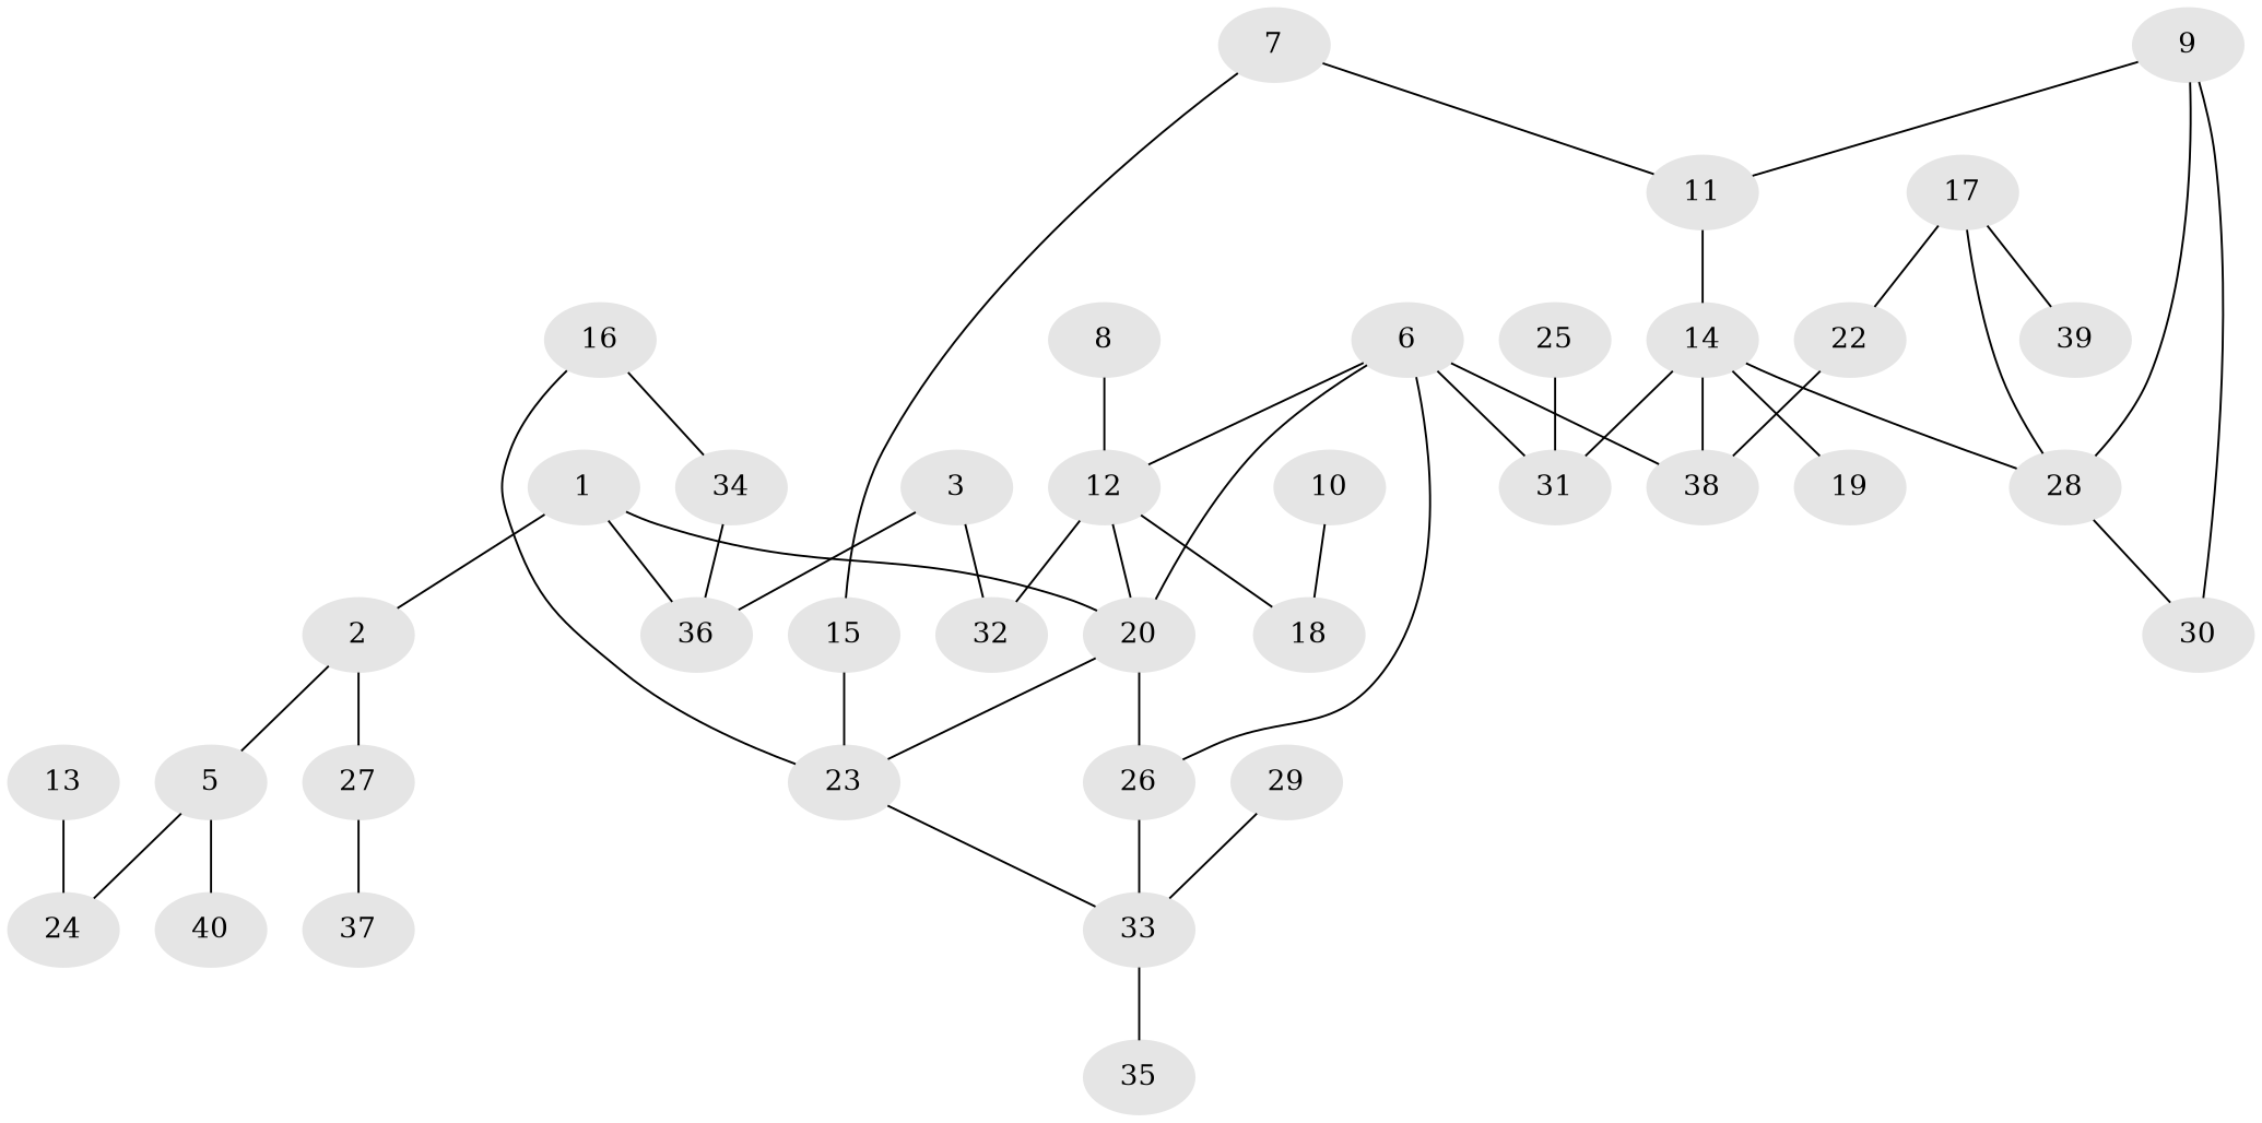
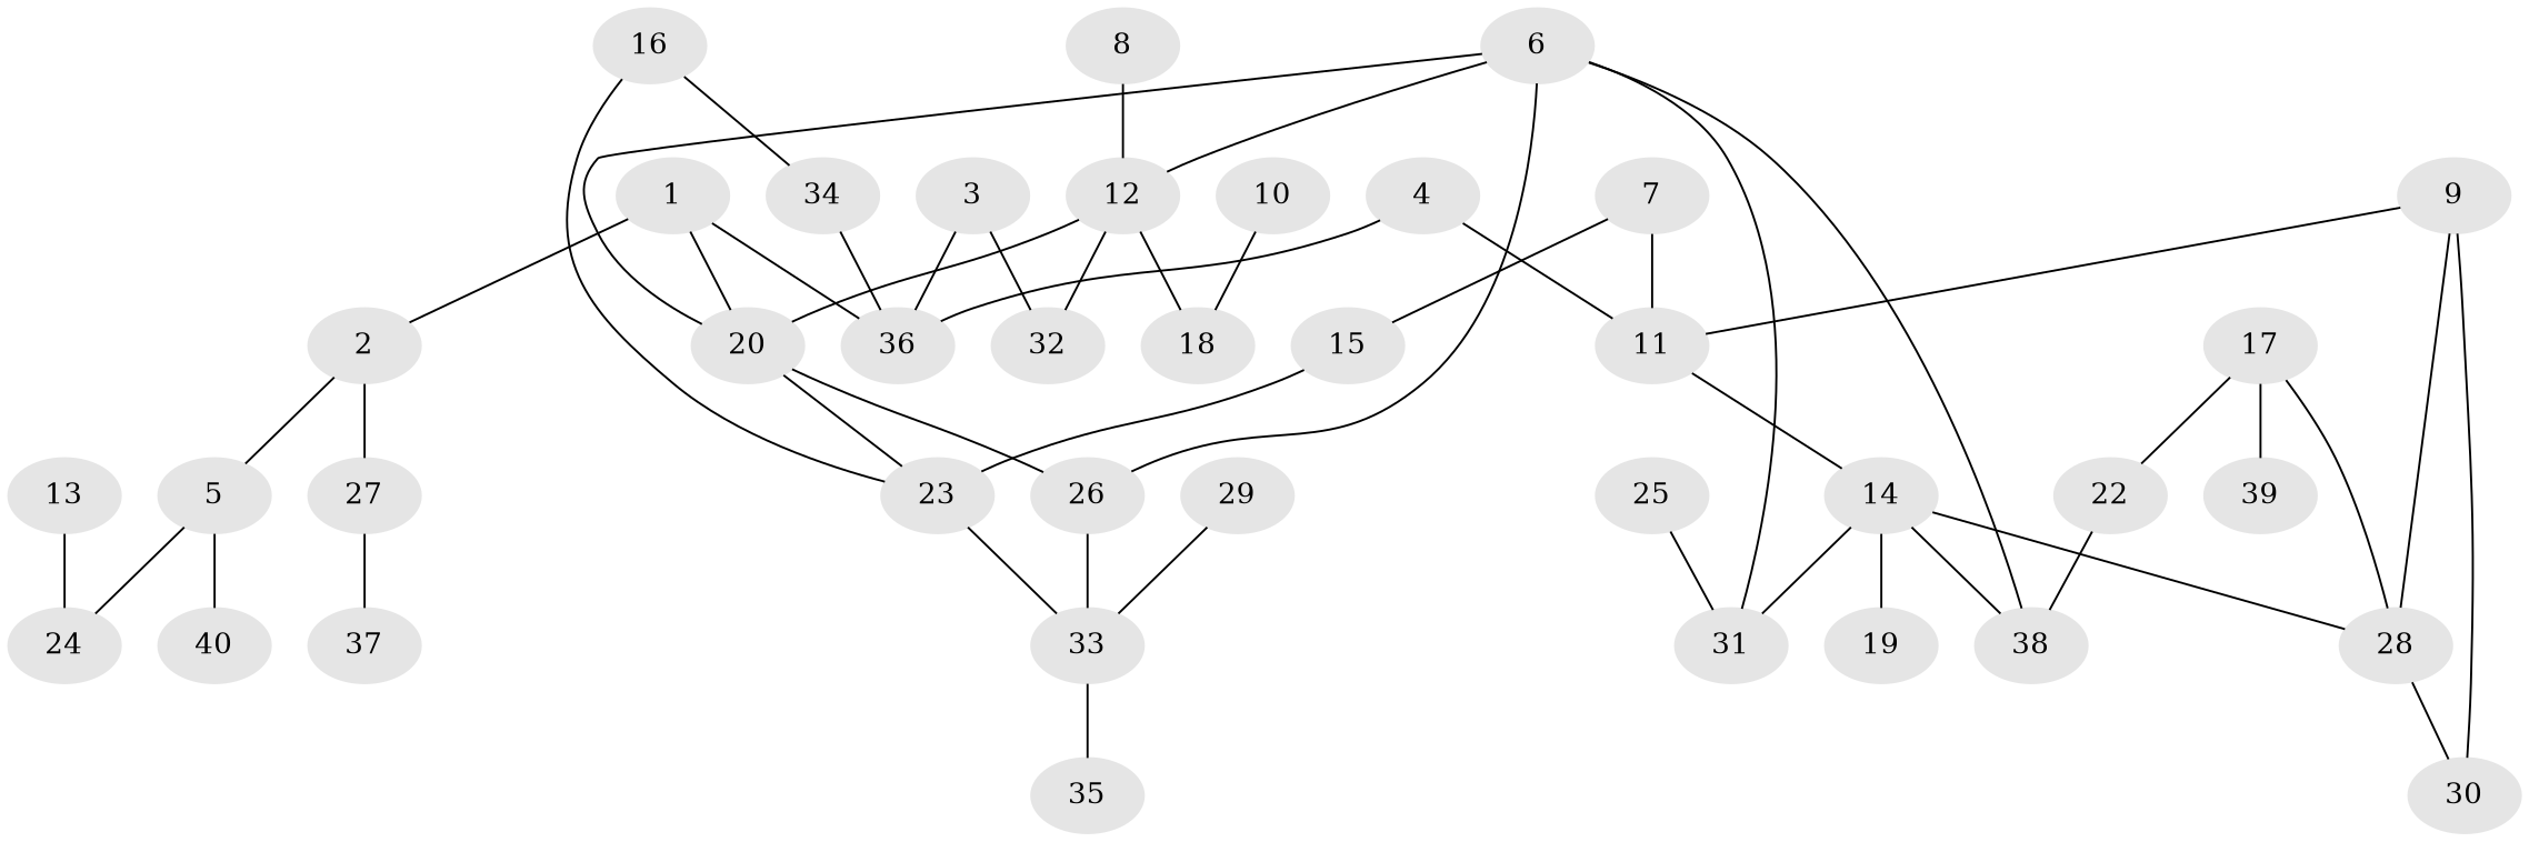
  graph {
    node [color=gray90 style=filled]
    edge [weight=1.0]
    1
    2
    20
    36
    5
    27
    23
    26
    24
    40
    37
    3
    32
+   4
    11
    14
    6
    12
    31
    38
    18
    33
    7
    15
    8
    9
    28
    30
    10
    19
    13
    16
    34
    17
    22
    39
    35
    25
    29
    1 -- 2
    1 -- 20
    1 -- 36
    2 -- 5
    2 -- 27 [weight=2.0]
    20 -- 23
    20 -- 26
    5 -- 24
    5 -- 40 [weight=2.0]
    27 -- 37
    23 -- 33
    26 -- 33
    3 -- 36
    3 -- 32
+   4 -- 36
+   4 -- 11
    11 -- 14
    14 -- 31
    14 -- 38
    14 -- 28
    14 -- 19
    6 -- 20
    6 -- 26
    6 -- 12
    6 -- 31
    6 -- 38
    12 -- 20
    12 -- 32
    12 -- 18
    33 -- 35
    7 -- 11
    7 -- 15
    15 -- 23 [weight=2.0]
    8 -- 12
    9 -- 11
    9 -- 28
    9 -- 30
    28 -- 30
    10 -- 18
    13 -- 24
    16 -- 23
    16 -- 34
    34 -- 36
    17 -- 28
    17 -- 22
    17 -- 39
    22 -- 38
    25 -- 31
    29 -- 33
  }
